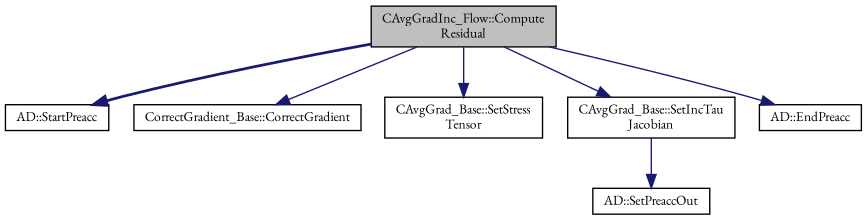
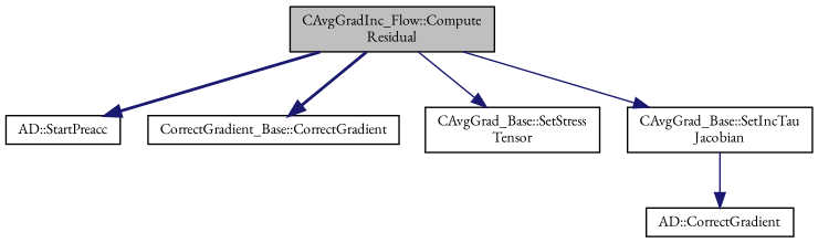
  digraph {
    fontname="EB Garamond"
    rankdir=TB
    node [color=black fillcolor=white fontname="EB Garamond" fontsize=10 shape=record style=filled]
    edge [color=midnightblue fontname="EB Garamond" fontsize=10 labelfontname=Helvetica labelfontsize=10 style=solid]
    n1 [fillcolor=grey75 fontcolor=black height=0.2 label="CAvgGradInc_Flow::Compute\lResidual" width=0.4]
    n2 [height=0.2 label="AD::StartPreacc" width=0.4]
    n3 [height=0.2 label="CorrectGradient_Base::CorrectGradient" width=0.4]
    n4 [height=0.2 label="CAvgGrad_Base::SetStress\lTensor" width=0.4]
    n5 [height=0.2 label="CAvgGrad_Base::SetIncTau\lJacobian" width=0.4]
-   n6 [height=0.2 label="AD::EndPreacc" width=0.4]
-   n7 [height=0.2 label="AD::SetPreaccOut" width=0.4]
+   n7 [height=0.2 label="AD::CorrectGradient" width=0.4]
    n1 -> n2 [style=bold]
-   n1 -> n3
+   n1 -> n3 [style=bold]
    n1 -> n4
    n1 -> n5
-   n1 -> n6
    n5 -> n7
  }
